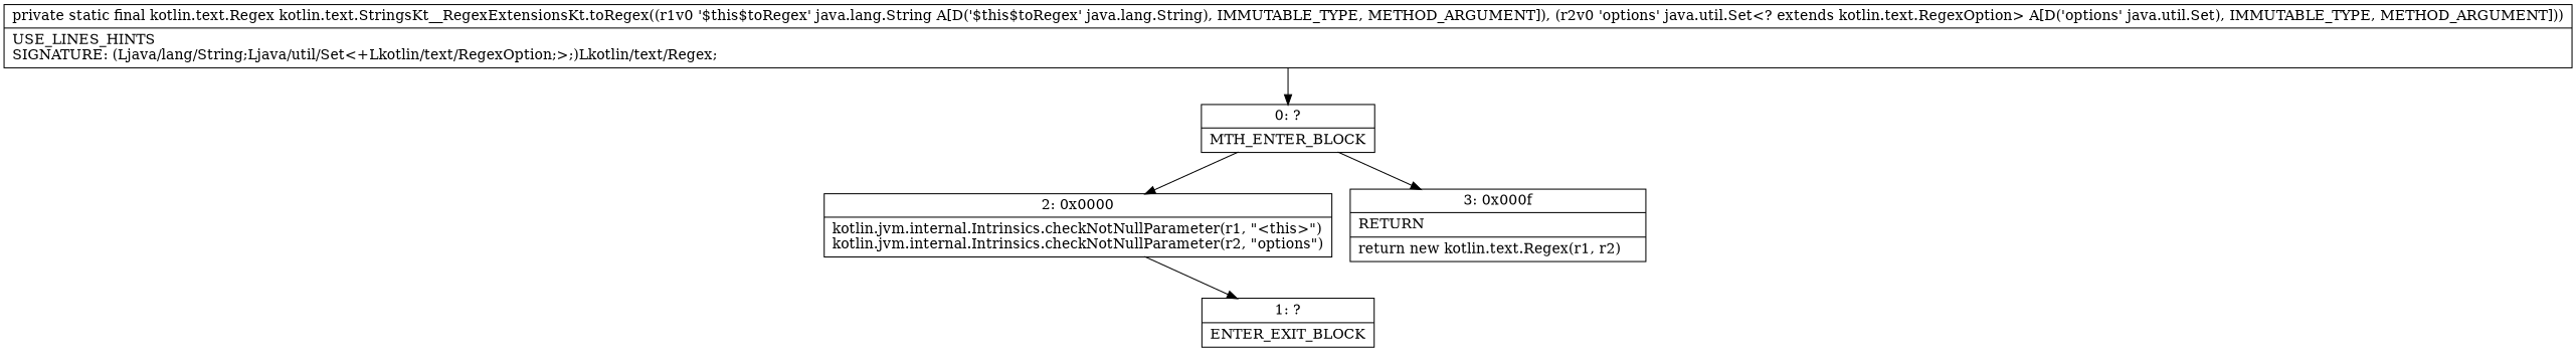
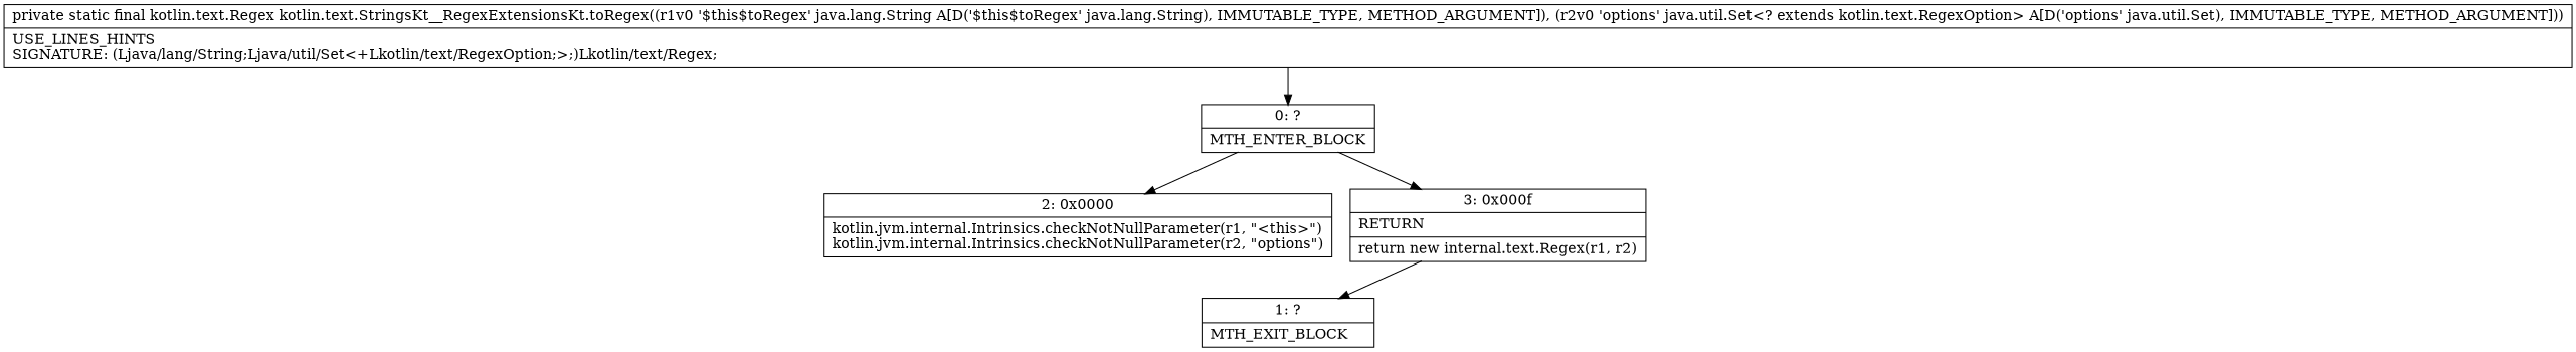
  digraph {
    node [shape=record]
    n1 [label="{0\:\ ?|MTH_ENTER_BLOCK\l}"]
    n2 [label="{2\:\ 0x0000|kotlin.jvm.internal.Intrinsics.checkNotNullParameter(r1, \"\<this\>\")\lkotlin.jvm.internal.Intrinsics.checkNotNullParameter(r2, \"options\")\l}"]
-   n3 [label="{3\:\ 0x000f|RETURN\l|return new kotlin.text.Regex(r1, r2)\l}"]
-   n4 [label="{1\:\ ?|ENTER_EXIT_BLOCK\l}"]
+   n3 [label="{3\:\ 0x000f|RETURN\l|return new internal.text.Regex(r1, r2)\l}"]
+   n4 [label="{1\:\ ?|MTH_EXIT_BLOCK\l}"]
    n5 [label="{private static final kotlin.text.Regex kotlin.text.StringsKt__RegexExtensionsKt.toRegex((r1v0 '$this$toRegex' java.lang.String A[D('$this$toRegex' java.lang.String), IMMUTABLE_TYPE, METHOD_ARGUMENT]), (r2v0 'options' java.util.Set\<? extends kotlin.text.RegexOption\> A[D('options' java.util.Set), IMMUTABLE_TYPE, METHOD_ARGUMENT]))  | USE_LINES_HINTS\lSIGNATURE: (Ljava\/lang\/String;Ljava\/util\/Set\<+Lkotlin\/text\/RegexOption;\>;)Lkotlin\/text\/Regex;\l}"]
    n1 -> n2
    n1 -> n3
-   n2 -> n4
+   n3 -> n4
    n5 -> n1
  }
